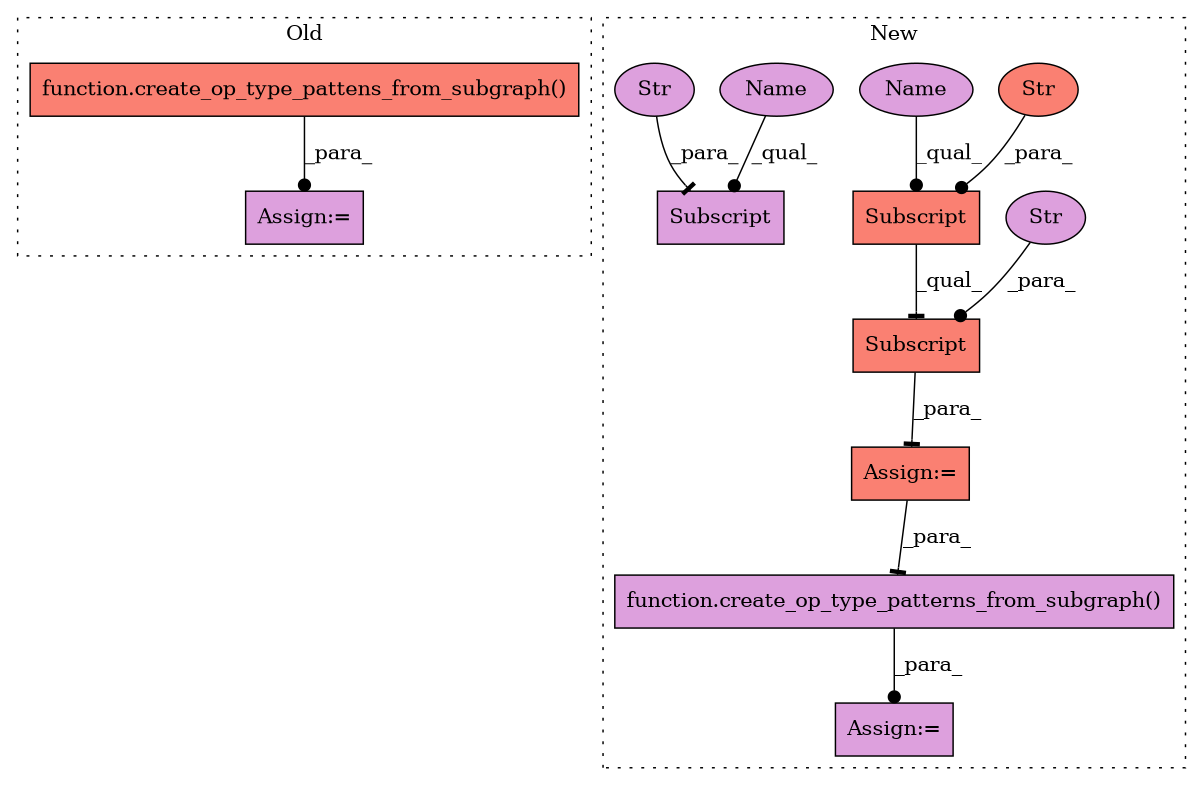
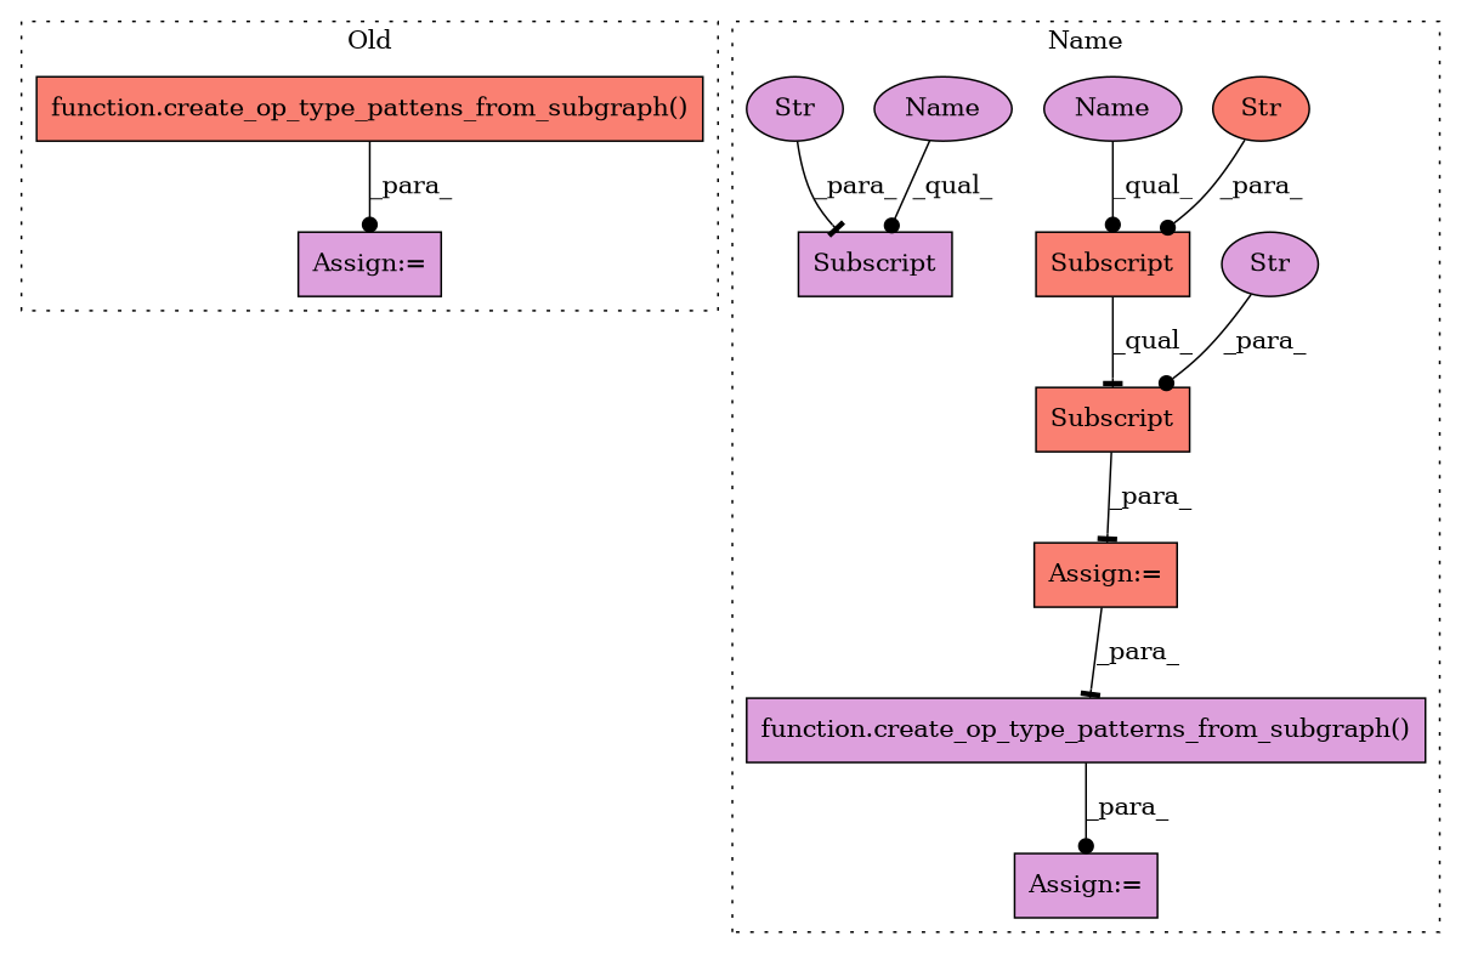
  digraph {
    node [a=68 l=3 s="6151,0" shape=box style=filled fillcolor=plum]
    edge [arrowhead=dot]
    n1 [a=75 l="37,1" label="function.create_op_type_pattens_from_subgraph()" s="6081,6129" fillcolor=salmon]
    n2 [label="Assign:=" s=6078]
    n3 [a=75 l="38,1" label="function.create_op_type_patterns_from_subgraph()" s="6497,6546"]
    n4 [label="Assign:=" s=6148 fillcolor=salmon]
    n5 [a=63 l="68,0" label=Subscript fillcolor=salmon]
    n6 [a=66 l=13 label=Str s=6205 shape=ellipse]
    n7 [label="Assign:=" s=6494]
    n8 [a=63 l="53,0" label=Subscript fillcolor=salmon]
    n9 [a=63 l="53,0" label=Subscript s="6053,0"]
    n10 [a=66 l=30 label=Str s=6173 shape=ellipse fillcolor=salmon]
    n11 [a=66 l=30 label=Str s=6075 shape=ellipse]
    n12 [a=87 l=21 label=Name s=6151 shape=ellipse]
    n13 [a=87 l=21 label=Name s=6053 shape=ellipse]
    subgraph cluster_1 {
      label=Old
      style=dotted
      n1
      n2
    }
    subgraph cluster_2 {
-     label=New
+     label=Name
      style=dotted
      n3
      n4
      n5
      n6
      n7
      n8
      n9
      n10
      n11
      n12
      n13
    }
    n1 -> n2 [label=_para_]
    n3 -> n7 [label=_para_]
    n4 -> n3 [label=_para_ arrowhead=tee]
    n5 -> n4 [label=_para_ arrowhead=tee]
    n6 -> n5 [label=_para_]
    n8 -> n5 [label=_qual_ arrowhead=tee]
    n10 -> n8 [label=_para_]
    n11 -> n9 [label=_para_ arrowhead=tee]
    n12 -> n8 [label=_qual_]
    n13 -> n9 [label=_qual_]
  }
